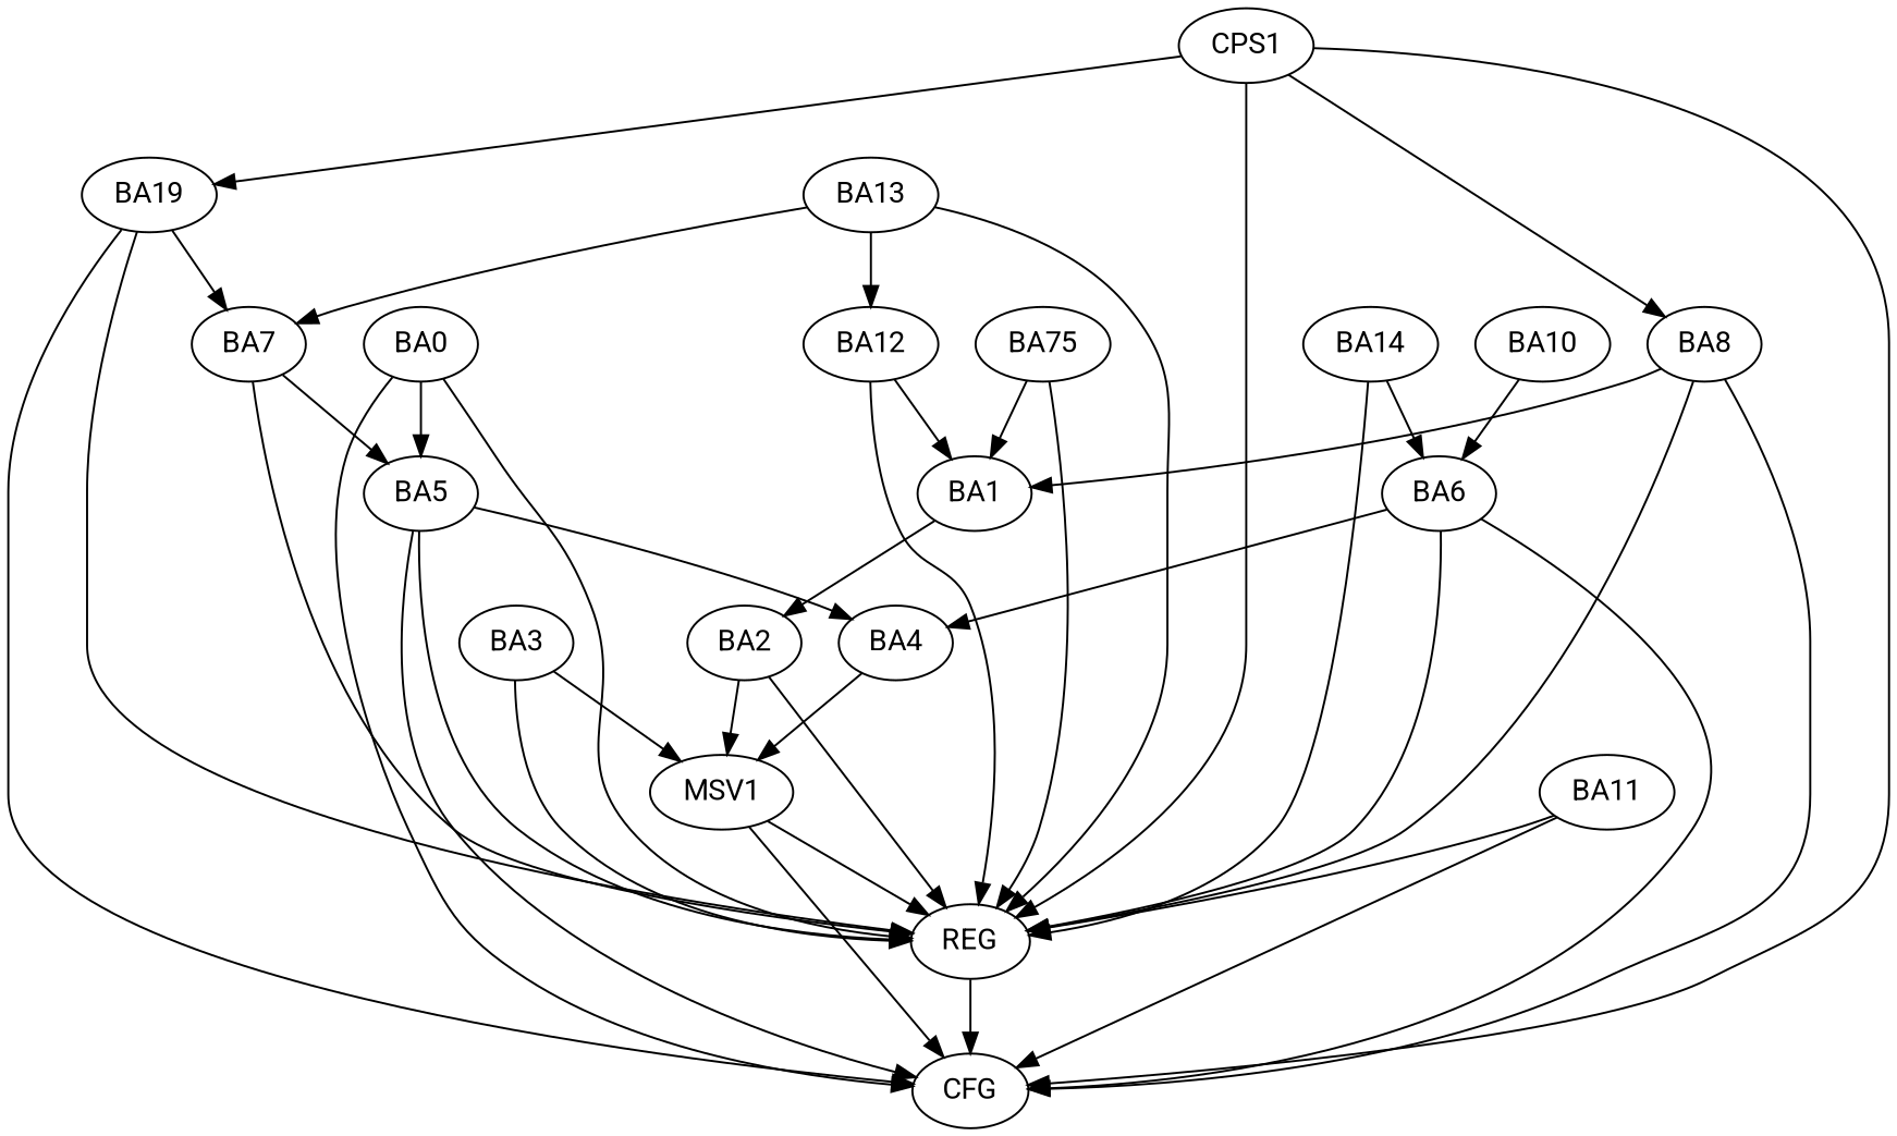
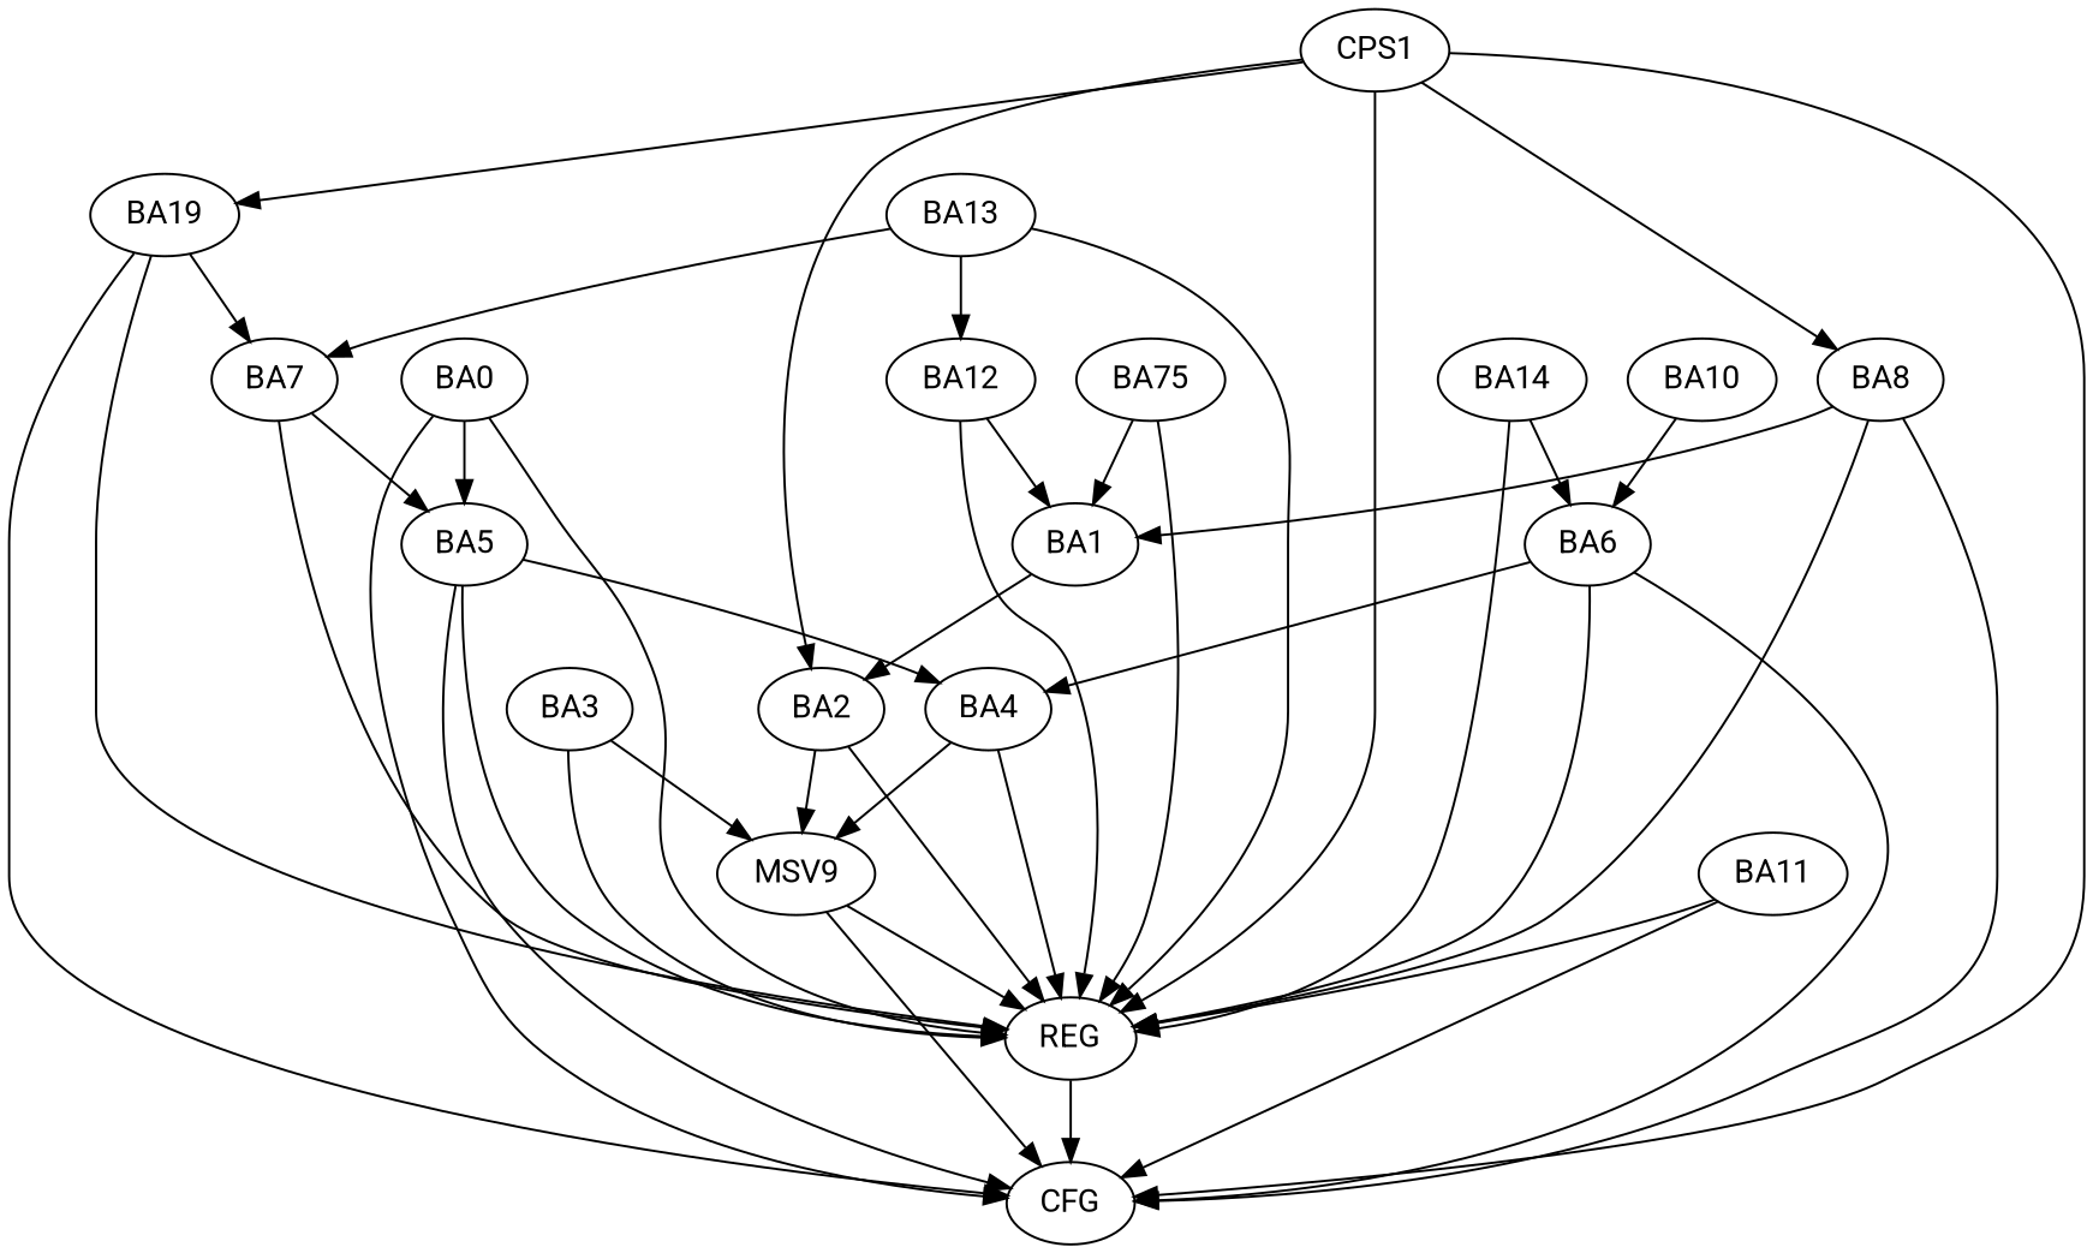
  strict digraph {
    fontname=Roboto
    node [fontname=Roboto]
    edge [fontname=Roboto]
    n1 [label=BA1]
    n2 [label=BA2]
    n3 [label=REG]
-   n4 [label=MSV1]
+   n4 [label=MSV9]
    n5 [label=CFG]
    n6 [label=BA3]
    n7 [label=BA4]
    n8 [label=BA5]
    n9 [label=BA6]
    n10 [label=BA7]
    n11 [label=BA8]
    n12 [label=BA0]
    n13 [label=BA10]
    n14 [label=BA11]
    n15 [label=BA12]
    n16 [label=BA13]
    n17 [label=BA14]
    n18 [label=BA75]
    n19 [label=BA19]
    n20 [label=CPS1]
    n1 -> n2
    n2 -> n3
    n2 -> n4
    n3 -> n5
    n4 -> n3
    n4 -> n5
    n6 -> n3
    n6 -> n4
+   n7 -> n3
    n7 -> n4
    n8 -> n3
    n8 -> n5
    n8 -> n7
    n9 -> n3
    n9 -> n5
    n9 -> n7
    n10 -> n3
    n10 -> n8
    n11 -> n1
    n11 -> n3
    n11 -> n5
    n12 -> n3
    n12 -> n5
    n12 -> n8
    n13 -> n9
    n14 -> n3
    n14 -> n5
    n15 -> n1
    n15 -> n3
    n16 -> n3
    n16 -> n10
    n16 -> n15
    n17 -> n3
    n17 -> n9
    n18 -> n1
    n18 -> n3
    n19 -> n3
    n19 -> n5
    n19 -> n10
+   n20 -> n2
    n20 -> n3
    n20 -> n5
    n20 -> n11
    n20 -> n19
  }
